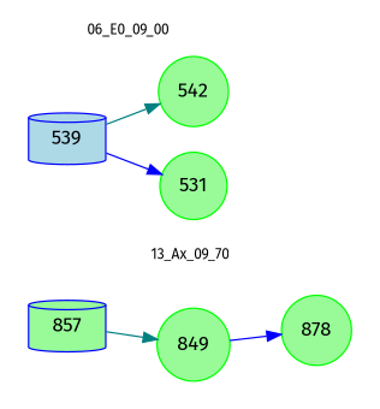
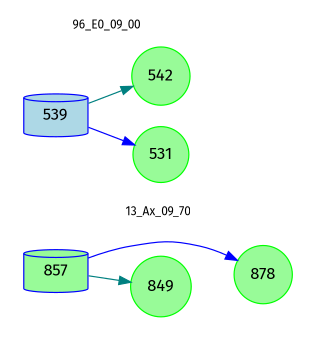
  digraph {
    fontname="Fira Sans"
    rankdir=LR
    node [color=green fillcolor=palegreen fontname="Fira Sans" shape=circle style=filled]
    edge [color=teal fontname="Fira Sans"]
    n1 [color=blue label=857 shape=cylinder]
    n2 [label=849]
    n3 [label=878]
    n4 [color=blue fillcolor=lightblue label=539 shape=cylinder]
    n5 [label=531]
    n6 [label=542]
    subgraph cluster_1 {
      color=white
      fontsize=10
      label="13_Ax_09_70"
      n1
      n2
      n3
    }
    subgraph cluster_2 {
      color=white
      fontsize=10
-     label="06_E0_09_00"
+     label="96_E0_09_00"
      n4
      n5
      n6
    }
    n1 -> n2
-   n2 -> n3 [color=blue]
+   n1 -> n3 [color=blue]
    n4 -> n5 [color=blue]
    n4 -> n6
  }
